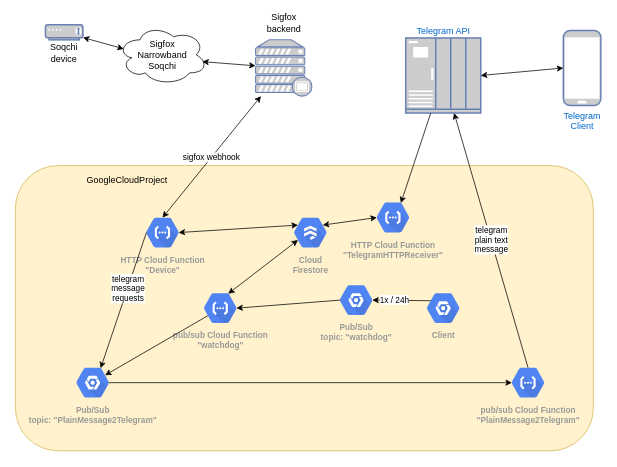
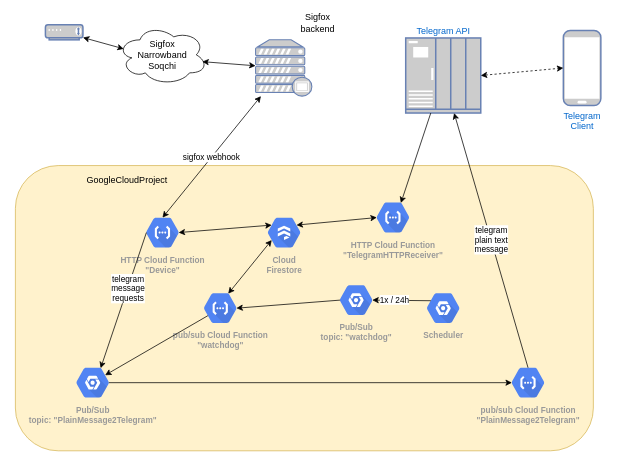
  <mxCell id="0" />
  <mxCell id="1" parent="0" />
  <mxCell id="2" value="" style="rounded=1;whiteSpace=wrap;html=1;fillColor=#fff2cc;strokeColor=#d6b656;" vertex="1" parent="1"><mxGeometry x="20" y="220" width="770" height="380" as="geometry" /></mxCell>
  <mxCell id="3" value="Sigfox&lt;br&gt;Narrowband&lt;br&gt;Soqchi" style="ellipse;shape=cloud;whiteSpace=wrap;html=1;" vertex="1" parent="1"><mxGeometry x="156" y="32.5" width="120" height="80" as="geometry" /></mxCell>
  <mxCell id="4" value="" style="fontColor=#0066CC;verticalAlign=top;verticalLabelPosition=bottom;labelPosition=center;align=center;html=1;outlineConnect=0;fillColor=#CCCCCC;strokeColor=#6881B3;gradientColor=none;gradientDirection=north;strokeWidth=2;shape=mxgraph.networks.modem;" vertex="1" parent="1"><mxGeometry y="32.5" width="50" height="20" as="geometry" x="60" /></mxCell>
  <mxCell id="5" value="" style="endArrow=classic;startArrow=classic;html=1;entryX=0.07;entryY=0.4;entryDx=0;entryDy=0;entryPerimeter=0;" edge="1" parent="1" source="4" target="3"><mxGeometry width="50" height="50" relative="1" as="geometry"><mxPoint x="190" y="40" as="sourcePoint" /><mxPoint x="500" y="480" as="targetPoint" /></mxGeometry></mxCell>
  <mxCell id="6" value="" style="fontColor=#0066CC;verticalAlign=top;verticalLabelPosition=bottom;labelPosition=center;align=center;html=1;outlineConnect=0;fillColor=#CCCCCC;strokeColor=#6881B3;gradientColor=none;gradientDirection=north;strokeWidth=2;shape=mxgraph.networks.proxy_server;" vertex="1" parent="1"><mxGeometry x="340" y="52.5" width="75" height="75" as="geometry" /></mxCell>
  <mxCell id="7" value="" style="endArrow=classic;startArrow=classic;html=1;exitX=0.942;exitY=0.613;exitDx=0;exitDy=0;exitPerimeter=0;" edge="1" parent="1" source="3" target="6"><mxGeometry width="50" height="50" relative="1" as="geometry"><mxPoint x="320" y="180" as="sourcePoint" /><mxPoint x="370" y="130" as="targetPoint" /></mxGeometry></mxCell>
- <mxCell id="8" value="Soqchi device" style="text;html=1;strokeColor=none;fillColor=none;align=center;verticalAlign=middle;whiteSpace=wrap;rounded=0;" vertex="1" parent="1"><mxGeometry x="65" y="60" width="40" height="20" as="geometry" /></mxCell>
- <mxCell id="9" value="Sigfox&lt;br&gt;backend" style="text;html=1;strokeColor=none;fillColor=none;align=center;verticalAlign=middle;whiteSpace=wrap;rounded=0;" vertex="1" parent="1"><mxGeometry x="357.5" y="20" width="40" height="20" as="geometry" /></mxCell>
+ <mxCell id="9" value="Sigfox&lt;br&gt;backend" style="text;html=1;strokeColor=none;fillColor=none;align=center;verticalAlign=middle;whiteSpace=wrap;rounded=0;" vertex="1" parent="1"><mxGeometry x="402.5" y="20" width="40" height="20" as="geometry" /></mxCell>
  <mxCell id="10" value="HTTP Cloud Function&lt;br&gt;&quot;Device&quot;" style="html=1;fillColor=#5184F3;strokeColor=none;verticalAlign=top;labelPosition=center;verticalLabelPosition=bottom;align=center;spacingTop=-6;fontSize=11;fontStyle=1;fontColor=#999999;shape=mxgraph.gcp2.hexIcon;prIcon=cloud_functions" vertex="1" parent="1"><mxGeometry x="183" y="280" width="66" height="58.5" as="geometry" /></mxCell>
- <mxCell id="11" value="Cloud&#10;Firestore" style="html=1;fillColor=#5184F3;strokeColor=none;verticalAlign=top;labelPosition=center;verticalLabelPosition=bottom;align=center;spacingTop=-6;fontSize=11;fontStyle=1;fontColor=#999999;shape=mxgraph.gcp2.hexIcon;prIcon=cloud_firestore" vertex="1" parent="1"><mxGeometry x="380" y="280" width="66" height="58.5" as="geometry" /></mxCell>
+ <mxCell id="11" value="Cloud&#10;Firestore" style="html=1;fillColor=#5184F3;strokeColor=none;verticalAlign=top;labelPosition=center;verticalLabelPosition=bottom;align=center;spacingTop=-6;fontSize=11;fontStyle=1;fontColor=#999999;shape=mxgraph.gcp2.hexIcon;prIcon=cloud_firestore" vertex="1" parent="1"><mxGeometry x="345" y="280" width="66" height="58.5" as="geometry" /></mxCell>
  <mxCell id="12" value="Pub/Sub&lt;br&gt;topic: &quot;PlainMessage2Telegram&quot;" style="html=1;fillColor=#5184F3;strokeColor=none;verticalAlign=top;labelPosition=center;verticalLabelPosition=bottom;align=center;spacingTop=-6;fontSize=11;fontStyle=1;fontColor=#999999;shape=mxgraph.gcp2.hexIcon;prIcon=placeholder" vertex="1" parent="1"><mxGeometry x="90" y="480" width="66" height="58.5" as="geometry" /></mxCell>
  <mxCell id="13" value="sigfox webhook" style="endArrow=classic;startArrow=classic;html=1;exitX=0.5;exitY=0.16;exitDx=0;exitDy=0;exitPerimeter=0;" edge="1" parent="1" source="10" target="6"><mxGeometry width="50" height="50" relative="1" as="geometry"><mxPoint x="530" y="160" as="sourcePoint" /><mxPoint x="580" y="110" as="targetPoint" /></mxGeometry></mxCell>
  <mxCell id="14" value="pub/sub Cloud Function&lt;br&gt;&quot;PlainMessage2Telegram&quot;" style="html=1;fillColor=#5184F3;strokeColor=none;verticalAlign=top;labelPosition=center;verticalLabelPosition=bottom;align=center;spacingTop=-6;fontSize=11;fontStyle=1;fontColor=#999999;shape=mxgraph.gcp2.hexIcon;prIcon=cloud_functions" vertex="1" parent="1"><mxGeometry x="670" y="480" width="66" height="58.5" as="geometry" /></mxCell>
  <mxCell id="15" value="" style="endArrow=classic;startArrow=classic;html=1;exitX=0.25;exitY=0.33;exitDx=0;exitDy=0;exitPerimeter=0;entryX=0.825;entryY=0.5;entryDx=0;entryDy=0;entryPerimeter=0;" edge="1" parent="1" source="11" target="10"><mxGeometry width="50" height="50" relative="1" as="geometry"><mxPoint x="260" y="340" as="sourcePoint" /><mxPoint x="310" y="290" as="targetPoint" /></mxGeometry></mxCell>
  <mxCell id="16" value="" style="endArrow=classic;html=1;exitX=0.175;exitY=0.5;exitDx=0;exitDy=0;exitPerimeter=0;entryX=0.66;entryY=0.17;entryDx=0;entryDy=0;entryPerimeter=0;" edge="1" parent="1" source="10" target="12"><mxGeometry width="50" height="50" relative="1" as="geometry"><mxPoint x="410" y="420" as="sourcePoint" /><mxPoint x="200" y="299" as="targetPoint" /></mxGeometry></mxCell>
  <mxCell id="17" value="telegram&lt;br&gt;message&lt;br&gt;requests" style="edgeLabel;html=1;align=center;verticalAlign=middle;resizable=0;points=[];" vertex="1" connectable="0" parent="16"><mxGeometry x="-0.184" relative="1" as="geometry"><mxPoint as="offset" /></mxGeometry></mxCell>
  <mxCell id="18" value="" style="endArrow=classic;html=1;exitX=0.825;exitY=0.5;exitDx=0;exitDy=0;exitPerimeter=0;entryX=0.175;entryY=0.5;entryDx=0;entryDy=0;entryPerimeter=0;" edge="1" parent="1" source="12" target="14"><mxGeometry width="50" height="50" relative="1" as="geometry"><mxPoint x="200" y="600" as="sourcePoint" /><mxPoint x="250" y="550" as="targetPoint" /></mxGeometry></mxCell>
  <mxCell id="19" value="GoogleCloudProject" style="text;html=1;strokeColor=none;fillColor=none;align=center;verticalAlign=middle;whiteSpace=wrap;rounded=0;" vertex="1" parent="1"><mxGeometry x="149" y="230" width="40" height="20" as="geometry" /></mxCell>
  <mxCell id="20" value="Telegram API" style="fontColor=#0066CC;verticalAlign=bottom;verticalLabelPosition=top;labelPosition=center;align=center;html=1;outlineConnect=0;fillColor=#CCCCCC;strokeColor=#6881B3;gradientColor=none;gradientDirection=north;strokeWidth=2;shape=mxgraph.networks.ups_enterprise;rounded=1;" vertex="1" parent="1"><mxGeometry x="540" y="50" width="100" height="100" as="geometry" /></mxCell>
  <mxCell id="21" value="HTTP Cloud Function&lt;br&gt;&quot;TelegramHTTPReceiver&quot;" style="html=1;fillColor=#5184F3;strokeColor=none;verticalAlign=top;labelPosition=center;verticalLabelPosition=bottom;align=center;spacingTop=-6;fontSize=11;fontStyle=1;fontColor=#999999;shape=mxgraph.gcp2.hexIcon;prIcon=cloud_functions" vertex="1" parent="1"><mxGeometry x="490" y="260" width="66" height="58.5" as="geometry" /></mxCell>
  <mxCell id="22" value="" style="endArrow=classic;html=1;entryX=0.66;entryY=0.17;entryDx=0;entryDy=0;entryPerimeter=0;" edge="1" parent="1" source="20" target="21"><mxGeometry width="50" height="50" relative="1" as="geometry"><mxPoint x="450" y="540" as="sourcePoint" /><mxPoint x="500" y="490" as="targetPoint" /></mxGeometry></mxCell>
  <mxCell id="23" value="" style="endArrow=classic;startArrow=classic;html=1;exitX=0.75;exitY=0.33;exitDx=0;exitDy=0;exitPerimeter=0;entryX=0.175;entryY=0.5;entryDx=0;entryDy=0;entryPerimeter=0;" edge="1" parent="1" source="11" target="21"><mxGeometry width="50" height="50" relative="1" as="geometry"><mxPoint x="660" y="480" as="sourcePoint" /><mxPoint x="502" y="300" as="targetPoint" /></mxGeometry></mxCell>
  <mxCell id="24" value="telegram&lt;br&gt;plain text&lt;br&gt;message" style="endArrow=classic;html=1;exitX=0.5;exitY=0.16;exitDx=0;exitDy=0;exitPerimeter=0;" edge="1" parent="1" source="14" target="20"><mxGeometry width="50" height="50" relative="1" as="geometry"><mxPoint x="610" y="400" as="sourcePoint" /><mxPoint x="660" y="350" as="targetPoint" /></mxGeometry></mxCell>
  <mxCell id="25" value="pub/sub Cloud Function&lt;br&gt;&quot;watchdog&quot;" style="html=1;fillColor=#5184F3;strokeColor=none;verticalAlign=top;labelPosition=center;verticalLabelPosition=bottom;align=center;spacingTop=-6;fontSize=11;fontStyle=1;fontColor=#999999;shape=mxgraph.gcp2.hexIcon;prIcon=cloud_functions" vertex="1" parent="1"><mxGeometry x="260" y="380.75" width="66" height="58.5" as="geometry" /></mxCell>
  <mxCell id="26" value="" style="endArrow=classic;html=1;entryX=0.75;entryY=0.33;entryDx=0;entryDy=0;entryPerimeter=0;exitX=0.25;exitY=0.67;exitDx=0;exitDy=0;exitPerimeter=0;" edge="1" parent="1" source="25" target="12"><mxGeometry width="50" height="50" relative="1" as="geometry"><mxPoint x="260" y="520" as="sourcePoint" /><mxPoint x="310" y="470" as="targetPoint" /></mxGeometry></mxCell>
- <mxCell id="27" value="Client" style="html=1;fillColor=#5184F3;strokeColor=none;verticalAlign=top;labelPosition=center;verticalLabelPosition=bottom;align=center;spacingTop=-6;fontSize=11;fontStyle=1;fontColor=#999999;shape=mxgraph.gcp2.hexIcon;prIcon=placeholder" vertex="1" parent="1"><mxGeometry x="557" y="380.75" width="66" height="58.5" as="geometry" /></mxCell>
+ <mxCell id="27" value="Scheduler" style="html=1;fillColor=#5184F3;strokeColor=none;verticalAlign=top;labelPosition=center;verticalLabelPosition=bottom;align=center;spacingTop=-6;fontSize=11;fontStyle=1;fontColor=#999999;shape=mxgraph.gcp2.hexIcon;prIcon=placeholder" vertex="1" parent="1"><mxGeometry x="557" y="380.75" width="66" height="58.5" as="geometry" /></mxCell>
  <mxCell id="28" value="Pub/Sub&lt;br&gt;topic: &quot;watchdog&quot;" style="html=1;fillColor=#5184F3;strokeColor=none;verticalAlign=top;labelPosition=center;verticalLabelPosition=bottom;align=center;spacingTop=-6;fontSize=11;fontStyle=1;fontColor=#999999;shape=mxgraph.gcp2.hexIcon;prIcon=placeholder" vertex="1" parent="1"><mxGeometry x="441" y="370" width="66" height="58.5" as="geometry" /></mxCell>
  <mxCell id="29" value="" style="endArrow=classic;html=1;exitX=0.25;exitY=0.33;exitDx=0;exitDy=0;exitPerimeter=0;entryX=0.825;entryY=0.5;entryDx=0;entryDy=0;entryPerimeter=0;" edge="1" parent="1" source="27" target="28"><mxGeometry width="50" height="50" relative="1" as="geometry"><mxPoint x="450" y="360" as="sourcePoint" /><mxPoint x="500" y="310" as="targetPoint" /></mxGeometry></mxCell>
  <mxCell id="30" value="1x / 24h" style="edgeLabel;html=1;align=center;verticalAlign=middle;resizable=0;points=[];" vertex="1" connectable="0" parent="29"><mxGeometry x="0.267" y="-1" relative="1" as="geometry"><mxPoint as="offset" /></mxGeometry></mxCell>
  <mxCell id="31" value="" style="endArrow=classic;html=1;exitX=0.175;exitY=0.5;exitDx=0;exitDy=0;exitPerimeter=0;entryX=0.825;entryY=0.5;entryDx=0;entryDy=0;entryPerimeter=0;" edge="1" parent="1" source="28" target="25"><mxGeometry width="50" height="50" relative="1" as="geometry"><mxPoint x="450" y="360" as="sourcePoint" /><mxPoint x="500" y="310" as="targetPoint" /></mxGeometry></mxCell>
  <mxCell id="32" value="" style="endArrow=classic;startArrow=classic;html=1;exitX=0.66;exitY=0.17;exitDx=0;exitDy=0;exitPerimeter=0;entryX=0.25;entryY=0.67;entryDx=0;entryDy=0;entryPerimeter=0;" edge="1" parent="1" source="25" target="11"><mxGeometry width="50" height="50" relative="1" as="geometry"><mxPoint x="450" y="360" as="sourcePoint" /><mxPoint x="500" y="310" as="targetPoint" /></mxGeometry></mxCell>
  <mxCell id="33" value="Telegram&lt;br&gt;Client" style="fontColor=#0066CC;verticalAlign=top;verticalLabelPosition=bottom;labelPosition=center;align=center;html=1;outlineConnect=0;fillColor=#CCCCCC;strokeColor=#6881B3;gradientColor=none;gradientDirection=north;strokeWidth=2;shape=mxgraph.networks.mobile;rounded=1;" vertex="1" parent="1"><mxGeometry x="750" y="40" width="50" height="100" as="geometry" /></mxCell>
- <mxCell id="34" value="" style="endArrow=classic;startArrow=classic;html=1;exitX=1;exitY=0.5;exitDx=0;exitDy=0;exitPerimeter=0;entryX=0;entryY=0.5;entryDx=0;entryDy=0;entryPerimeter=0;" edge="1" parent="1" source="20" target="33"><mxGeometry width="50" height="50" relative="1" as="geometry"><mxPoint x="700" y="120" as="sourcePoint" /><mxPoint x="750" y="70" as="targetPoint" /></mxGeometry></mxCell>
+ <mxCell id="34" value="" style="endArrow=classic;startArrow=classic;html=1;exitX=1;exitY=0.5;exitDx=0;exitDy=0;exitPerimeter=0;entryX=0;entryY=0.5;entryDx=0;entryDy=0;entryPerimeter=0;dashed=1;" edge="1" parent="1" source="20" target="33"><mxGeometry width="50" height="50" relative="1" as="geometry"><mxPoint x="700" y="120" as="sourcePoint" /><mxPoint x="750" y="70" as="targetPoint" /></mxGeometry></mxCell>
